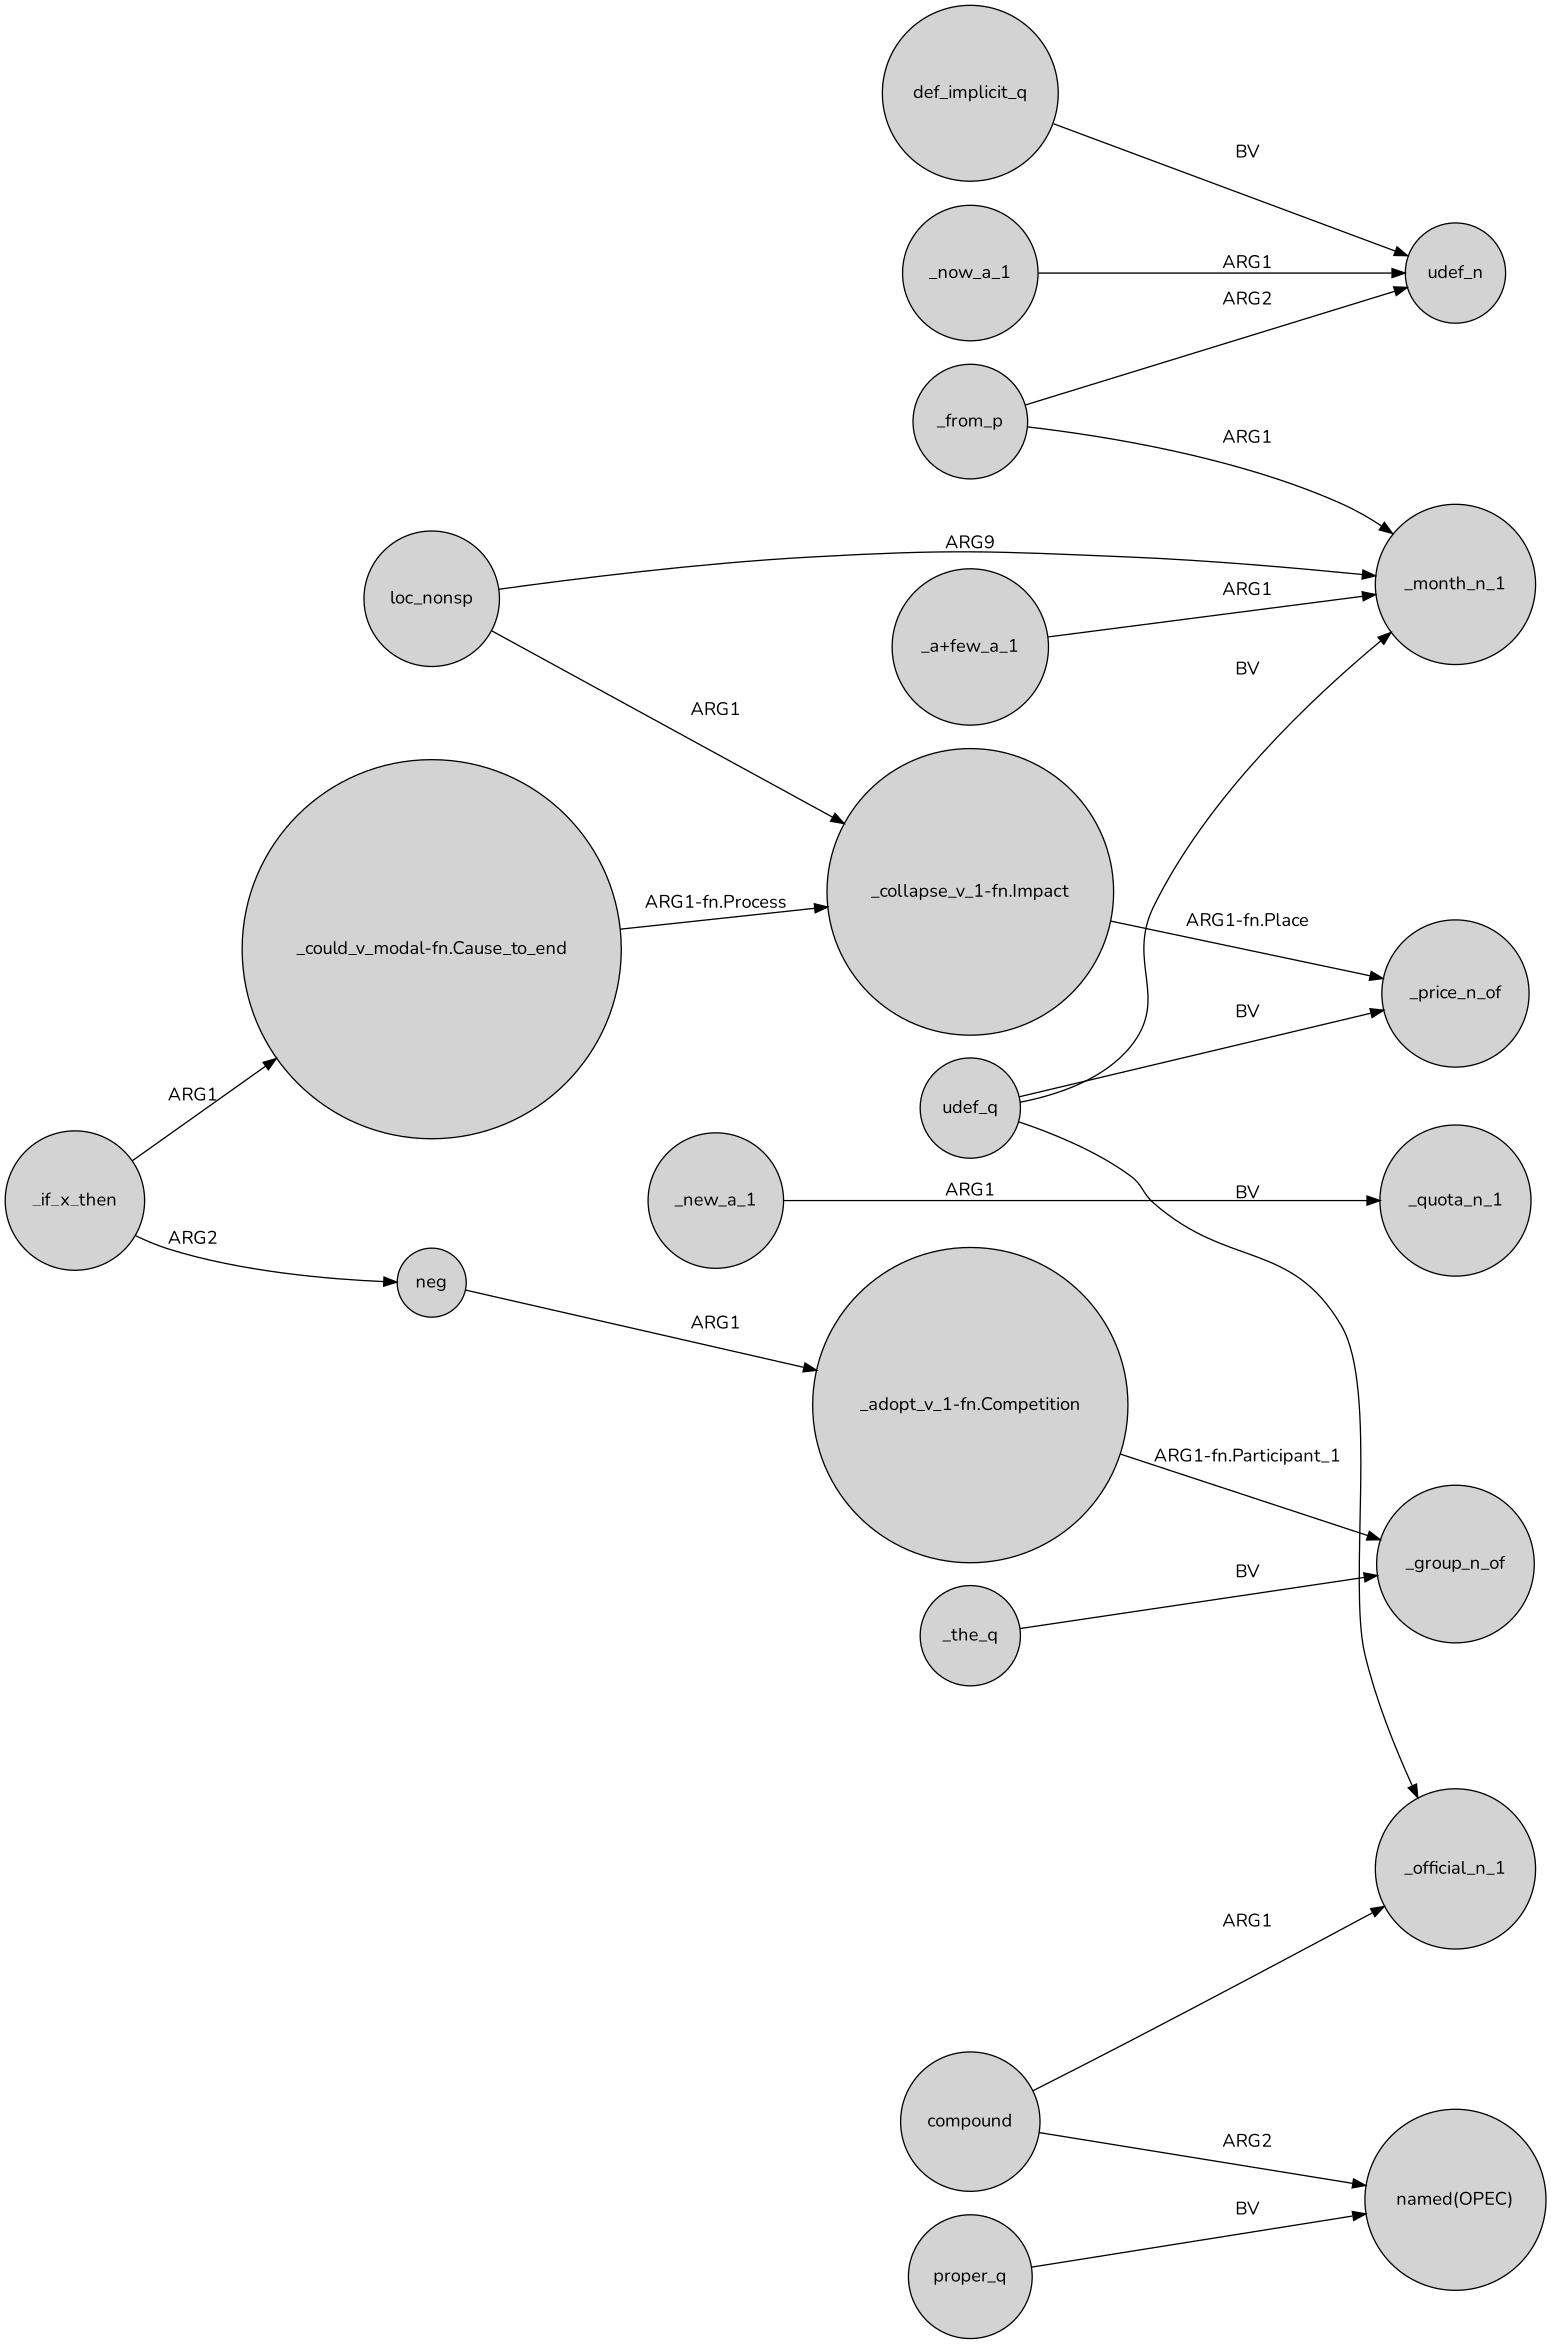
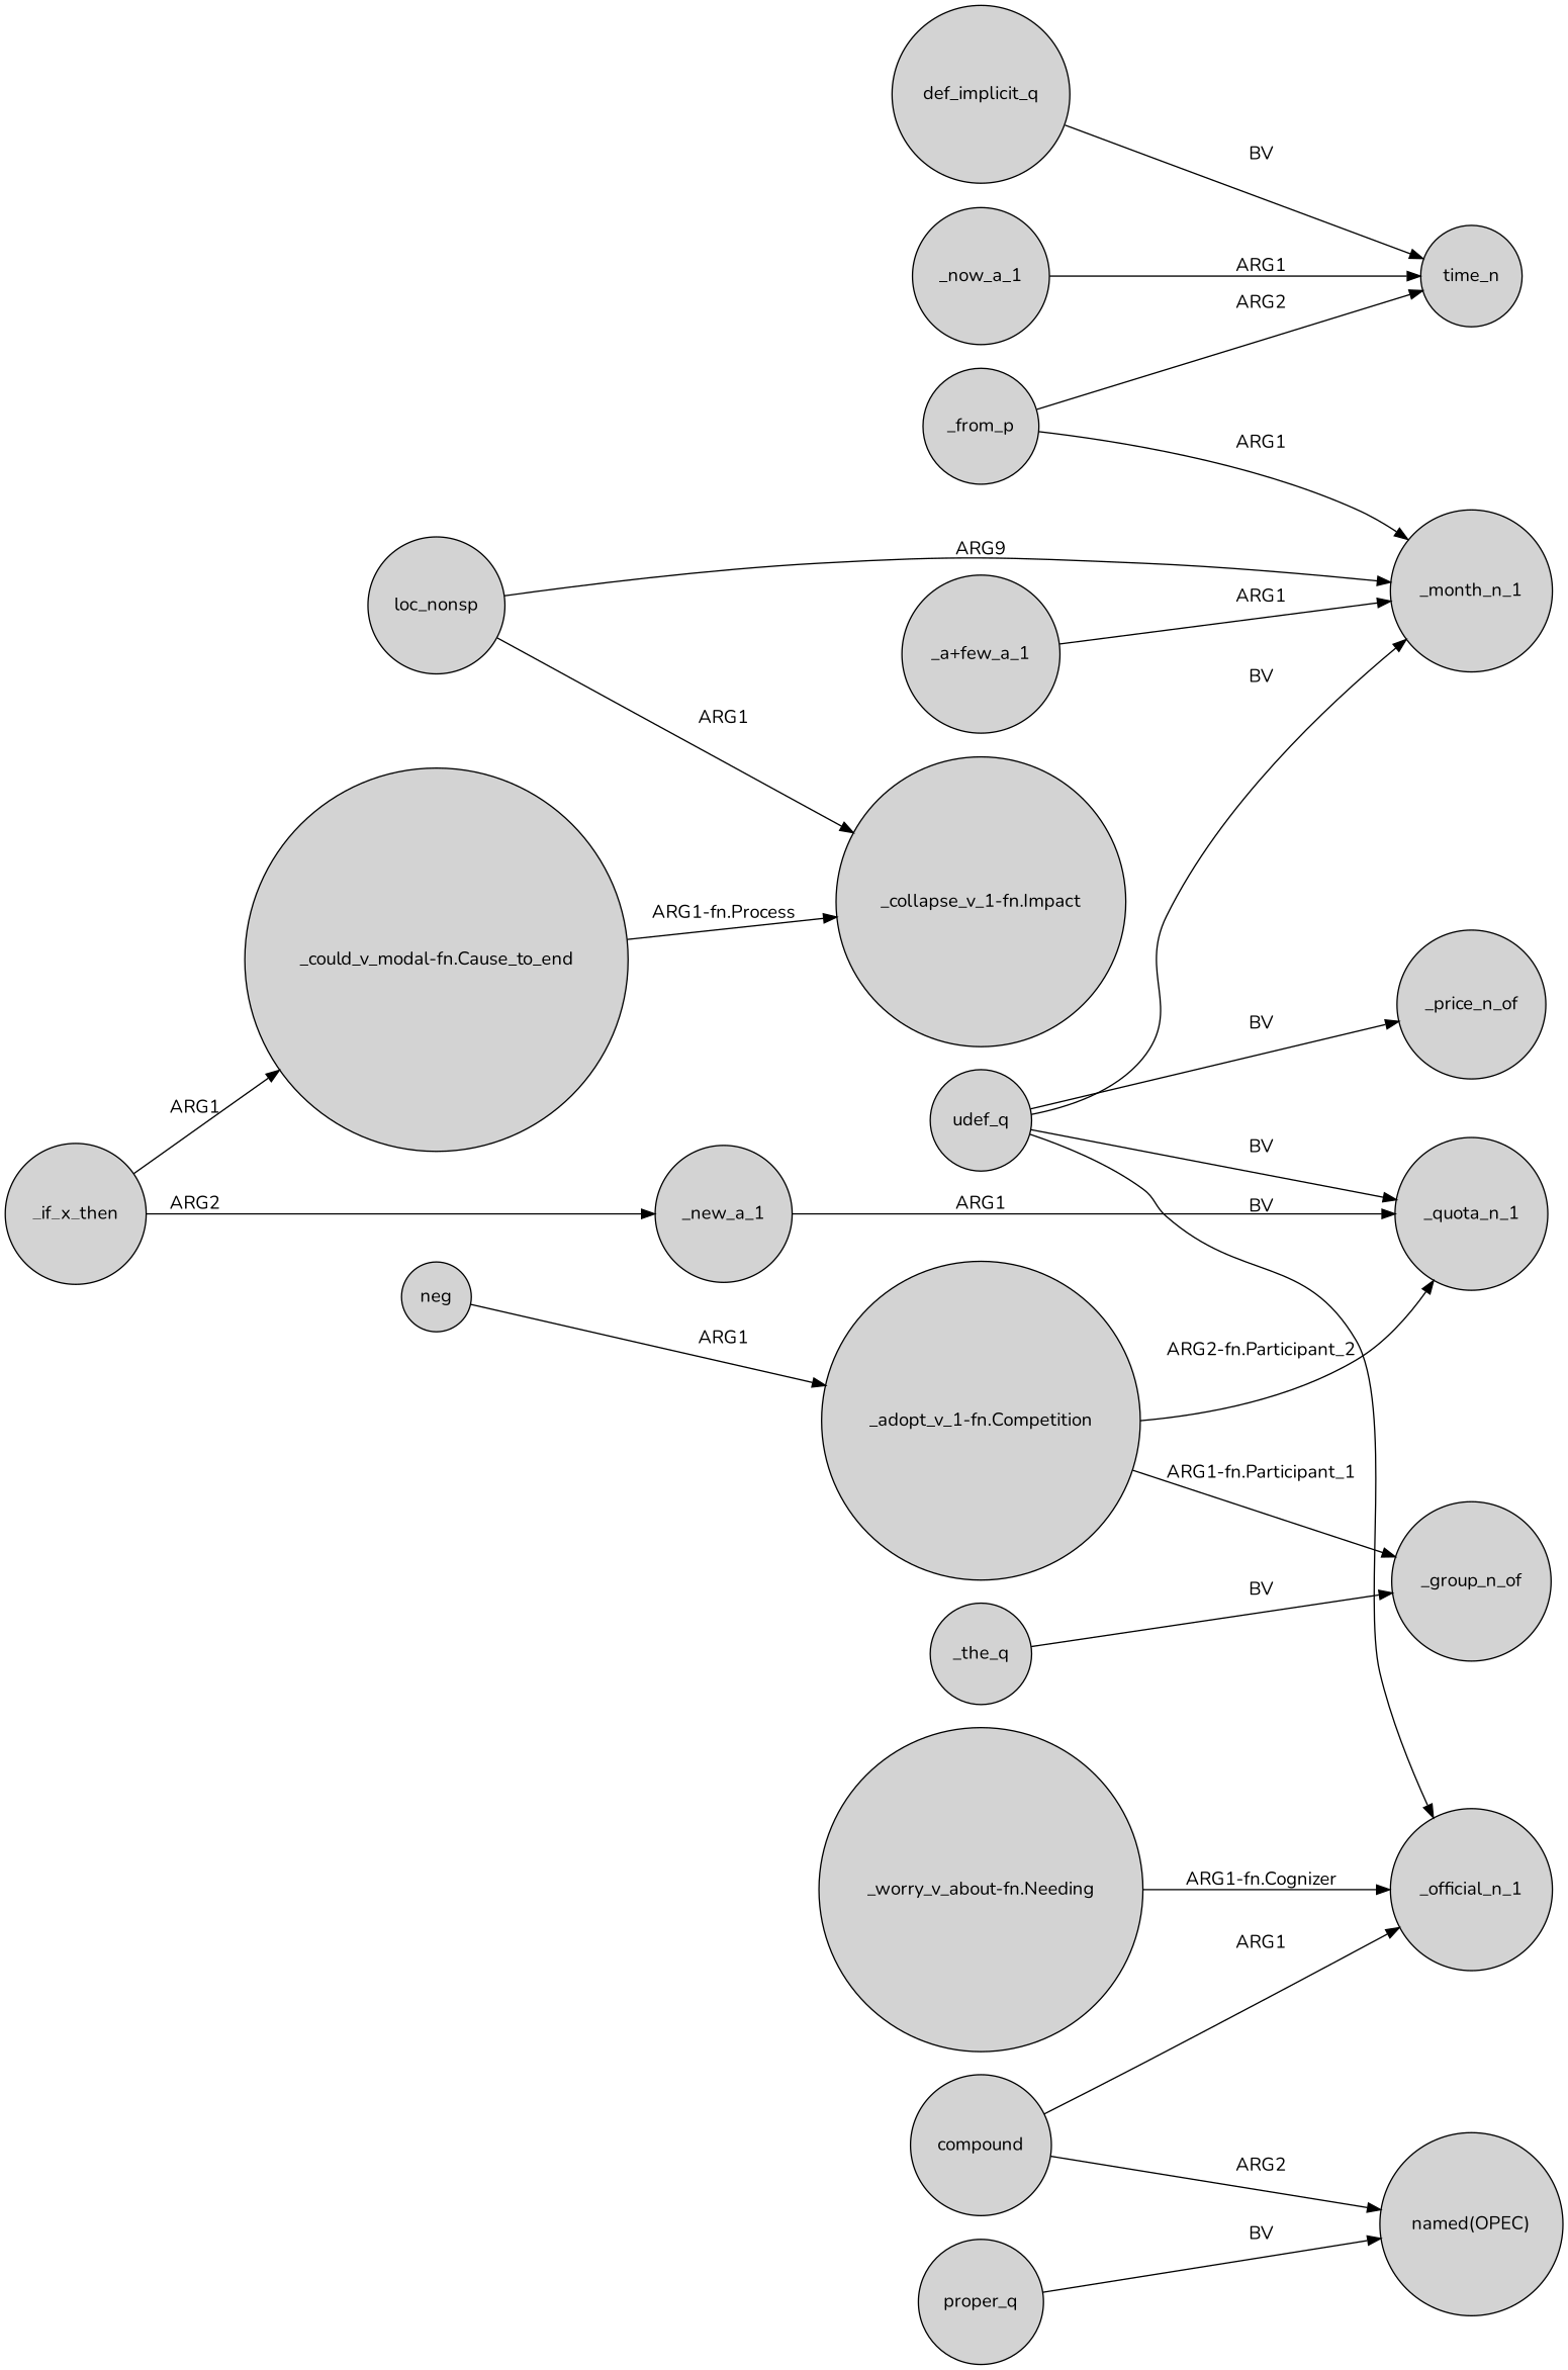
  digraph {
    fontname=Nunito
    rankdir=LR
    node [fontname=Nunito shape=circle style=filled]
    edge [fontname=Nunito]
    udef_q
    _month_n_1
    _quota_n_1
    _price_n_of
    _official_n_1
    _if_x_then
    neg
    "_could_v_modal-fn.Cause_to_end"
    "_adopt_v_1-fn.Competition"
    "_collapse_v_1-fn.Impact"
    _group_n_of
    _new_a_1
    _from_p
-   time_n [label=udef_n]
+   time_n
    proper_q
    "named(OPEC)"
    _now_a_1
    loc_nonsp
+   "_worry_v_about-fn.Needing"
    _the_q
    compound
    "_a+few_a_1"
    def_implicit_q
    udef_q -> _month_n_1 [label=BV]
+   udef_q -> _quota_n_1 [label=BV]
    udef_q -> _price_n_of [label=BV]
    udef_q -> _official_n_1 [label=BV]
-   _if_x_then -> neg [label=ARG2]
+   _if_x_then -> _new_a_1 [label=ARG2]
    _if_x_then -> "_could_v_modal-fn.Cause_to_end" [label=ARG1]
    neg -> "_adopt_v_1-fn.Competition" [label=ARG1]
    "_could_v_modal-fn.Cause_to_end" -> "_collapse_v_1-fn.Impact" [label="ARG1-fn.Process"]
+   "_adopt_v_1-fn.Competition" -> _quota_n_1 [label="ARG2-fn.Participant_2"]
    "_adopt_v_1-fn.Competition" -> _group_n_of [label="ARG1-fn.Participant_1"]
-   "_collapse_v_1-fn.Impact" -> _price_n_of [label="ARG1-fn.Place"]
    _new_a_1 -> _quota_n_1 [label=ARG1]
    _from_p -> _month_n_1 [label=ARG1]
    _from_p -> time_n [label=ARG2]
    proper_q -> "named(OPEC)" [label=BV]
    _now_a_1 -> time_n [label=ARG1]
    loc_nonsp -> _month_n_1 [label=ARG9]
    loc_nonsp -> "_collapse_v_1-fn.Impact" [label=ARG1]
+   "_worry_v_about-fn.Needing" -> _official_n_1 [label="ARG1-fn.Cognizer"]
    _the_q -> _group_n_of [label=BV]
    compound -> _official_n_1 [label=ARG1]
    compound -> "named(OPEC)" [label=ARG2]
    "_a+few_a_1" -> _month_n_1 [label=ARG1]
    def_implicit_q -> time_n [label=BV]
  }
